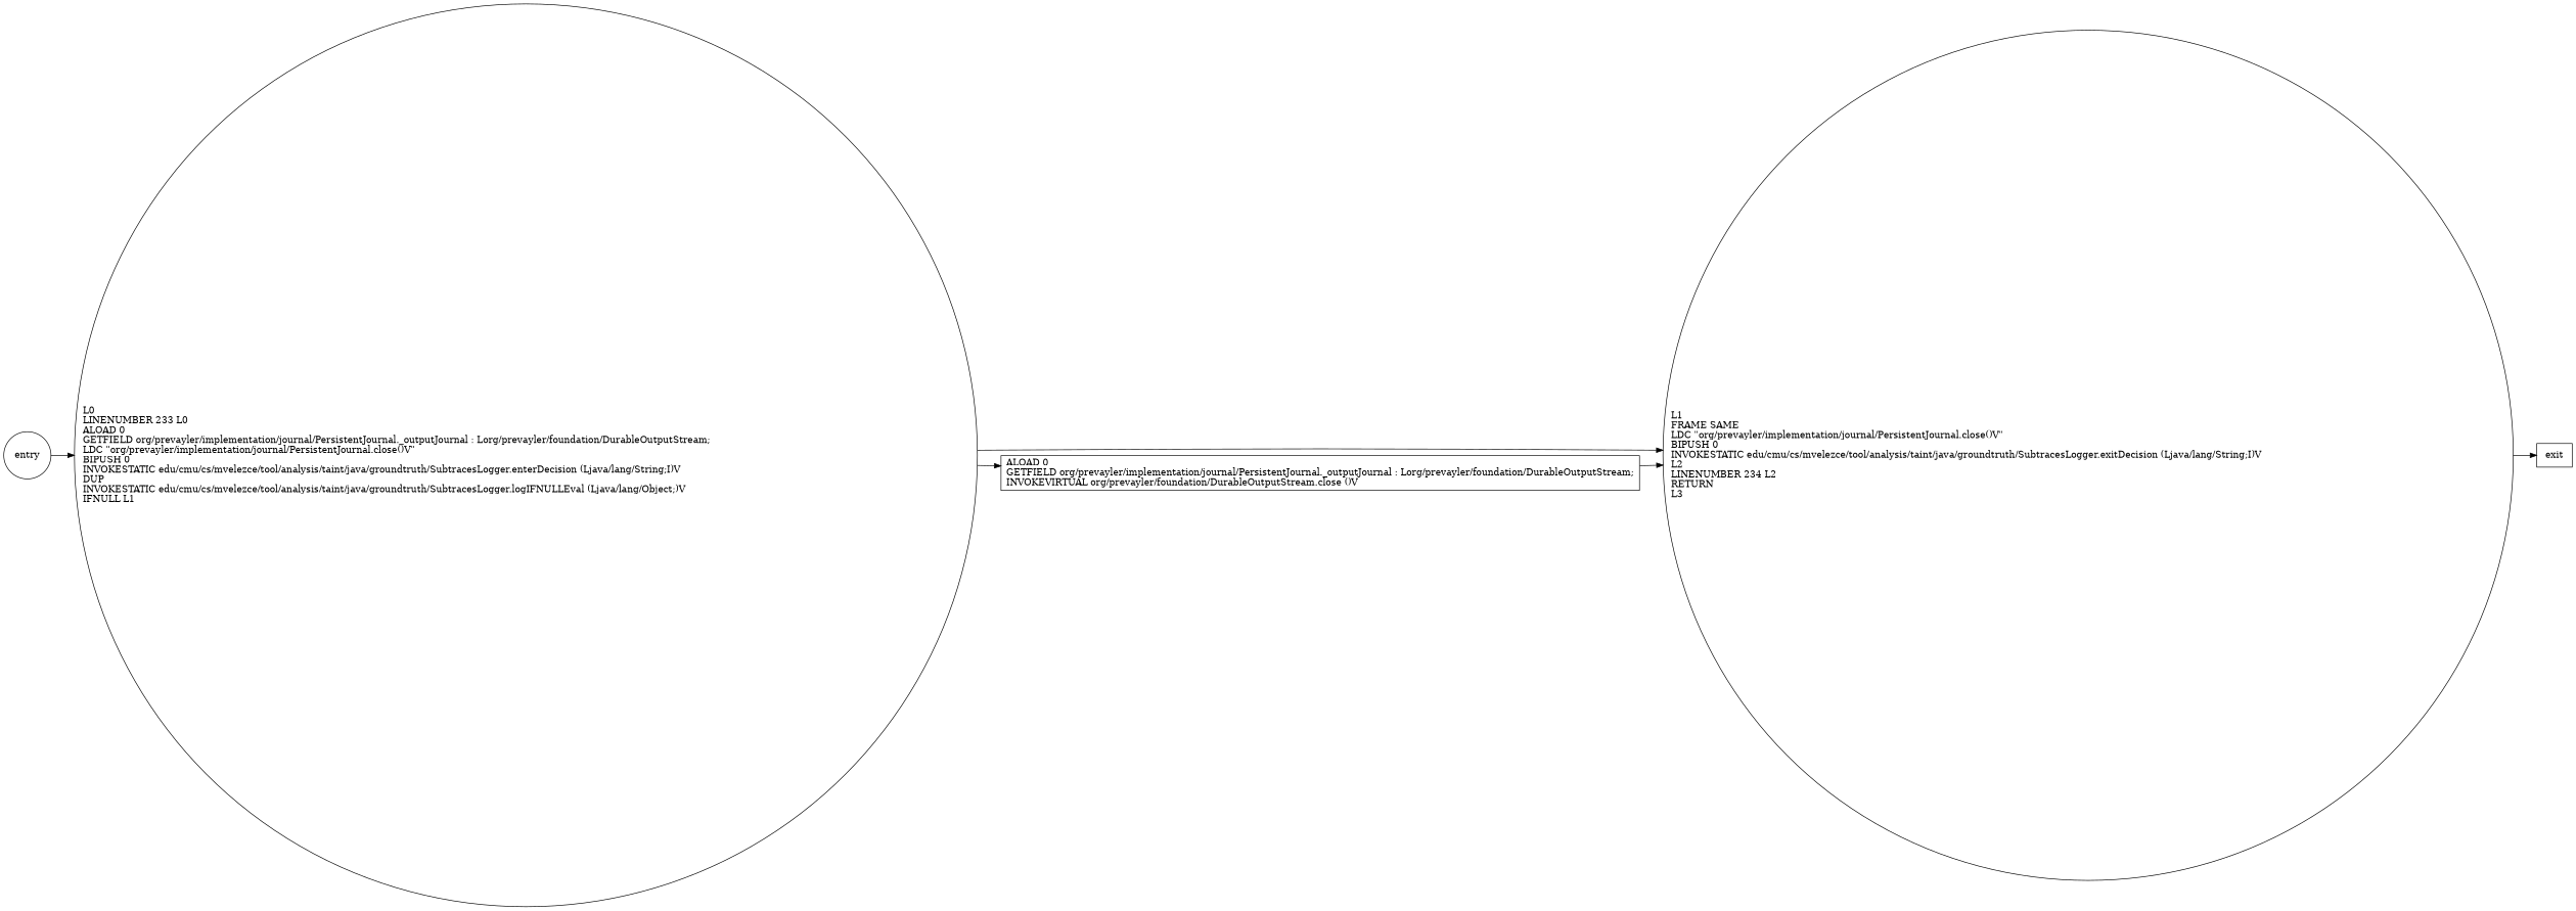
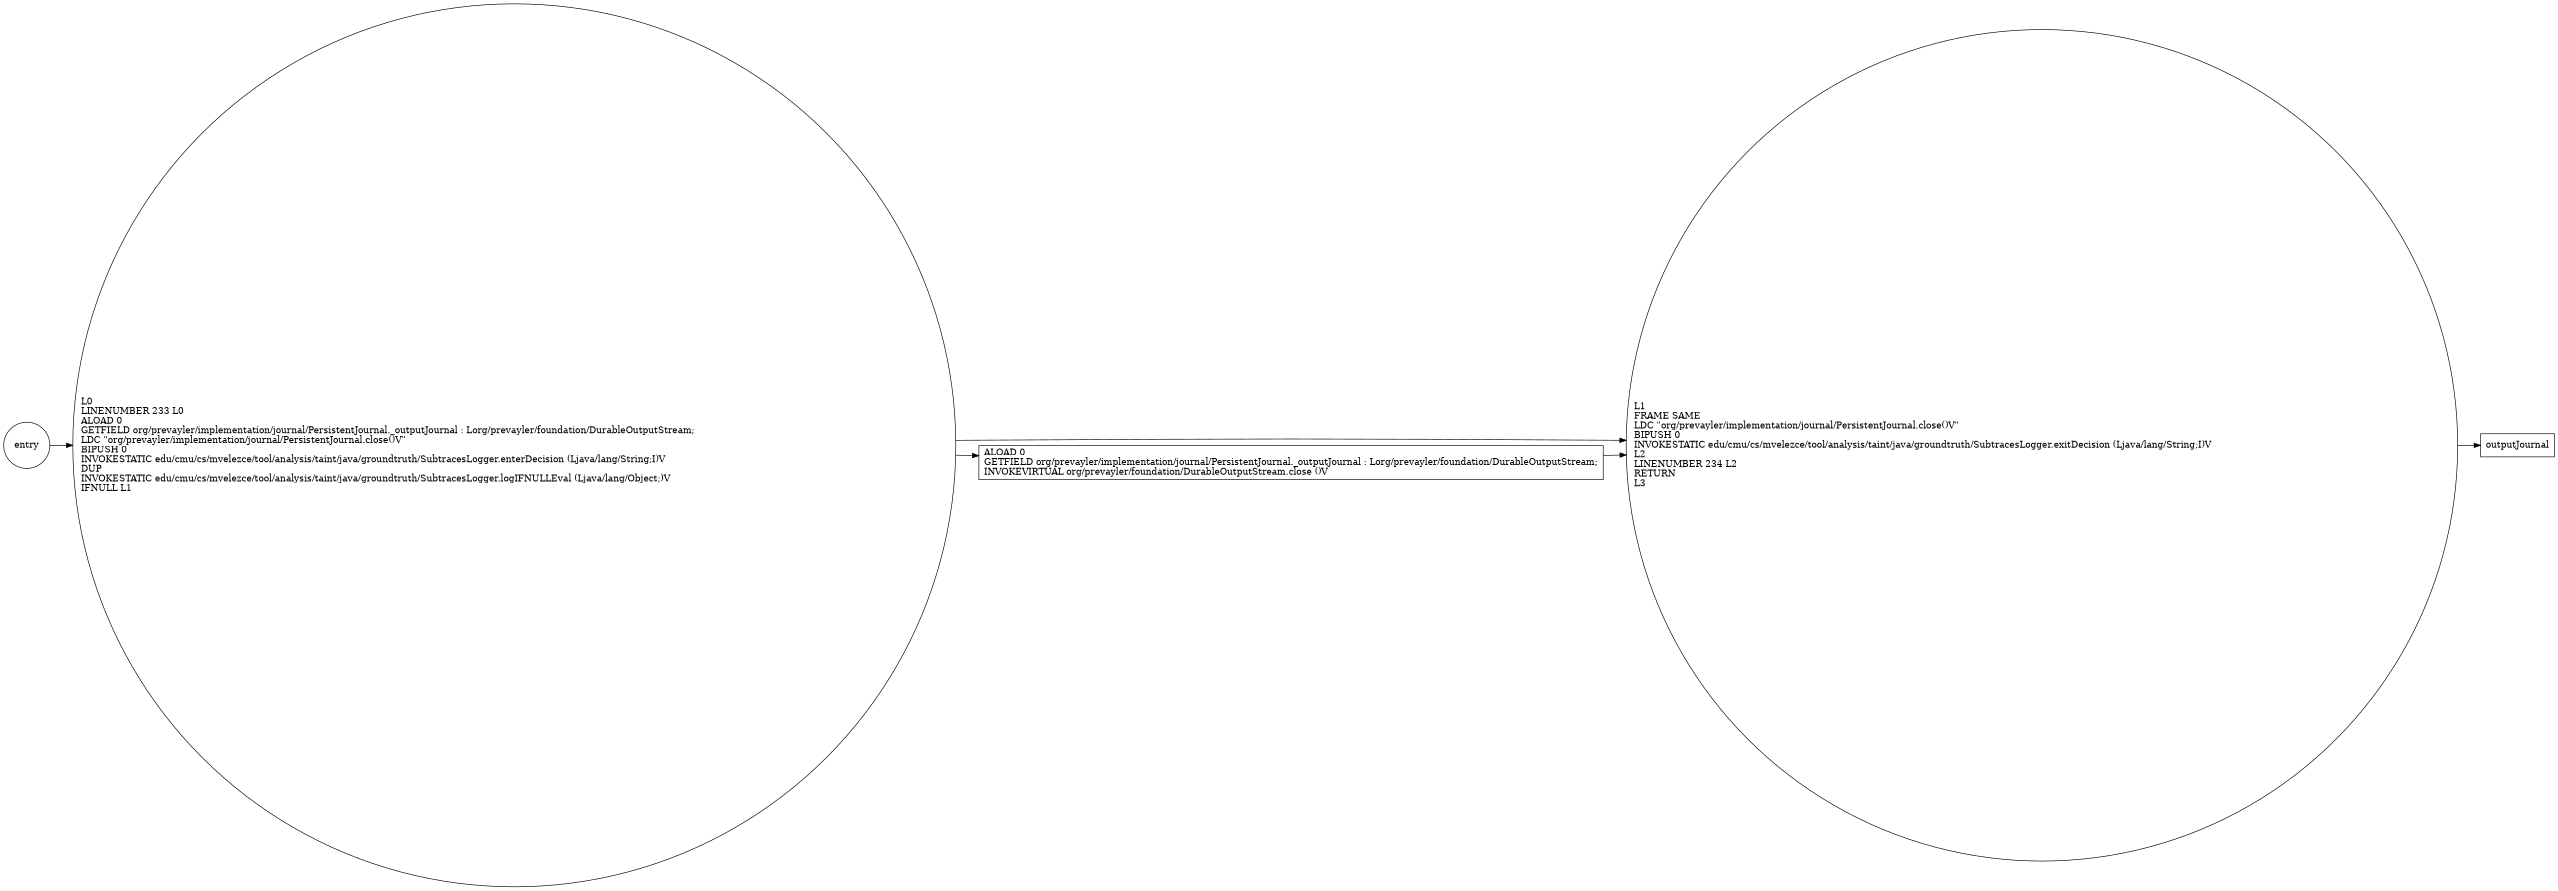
  digraph {
    rankdir=LR
    node [shape=circle]
    n1 [label="L0\lLINENUMBER 233 L0\lALOAD 0\lGETFIELD org/prevayler/implementation/journal/PersistentJournal._outputJournal : Lorg/prevayler/foundation/DurableOutputStream;\lLDC \"org/prevayler/implementation/journal/PersistentJournal.close()V\"\lBIPUSH 0\lINVOKESTATIC edu/cmu/cs/mvelezce/tool/analysis/taint/java/groundtruth/SubtracesLogger.enterDecision (Ljava/lang/String;I)V\lDUP\lINVOKESTATIC edu/cmu/cs/mvelezce/tool/analysis/taint/java/groundtruth/SubtracesLogger.logIFNULLEval (Ljava/lang/Object;)V\lIFNULL L1\l"]
    n2 [label="L1\lFRAME SAME\lLDC \"org/prevayler/implementation/journal/PersistentJournal.close()V\"\lBIPUSH 0\lINVOKESTATIC edu/cmu/cs/mvelezce/tool/analysis/taint/java/groundtruth/SubtracesLogger.exitDecision (Ljava/lang/String;I)V\lL2\lLINENUMBER 234 L2\lRETURN\lL3\l"]
    n3 [label="ALOAD 0\lGETFIELD org/prevayler/implementation/journal/PersistentJournal._outputJournal : Lorg/prevayler/foundation/DurableOutputStream;\lINVOKEVIRTUAL org/prevayler/foundation/DurableOutputStream.close ()V\l" shape=box]
-   exit [shape=box]
+   exit [shape=box label=outputJournal]
    entry
    n1 -> n2
    n1 -> n3
    n2 -> exit
    n3 -> n2
    entry -> n1
  }
